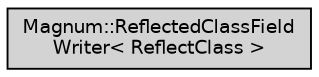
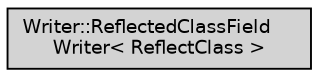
  digraph {
    rankdir=LR
-   n1 [color=black fillcolor=lightgrey fontname=Helvetica fontsize=10 height=0.2 label="Magnum::ReflectedClassField\lWriter\< ReflectClass \>" shape=record style=filled width=0.4]
+   n1 [color=black fillcolor=lightgrey fontname=Helvetica fontsize=10 height=0.2 label="Writer::ReflectedClassField\lWriter\< ReflectClass \>" shape=record style=filled width=0.4]
  }
